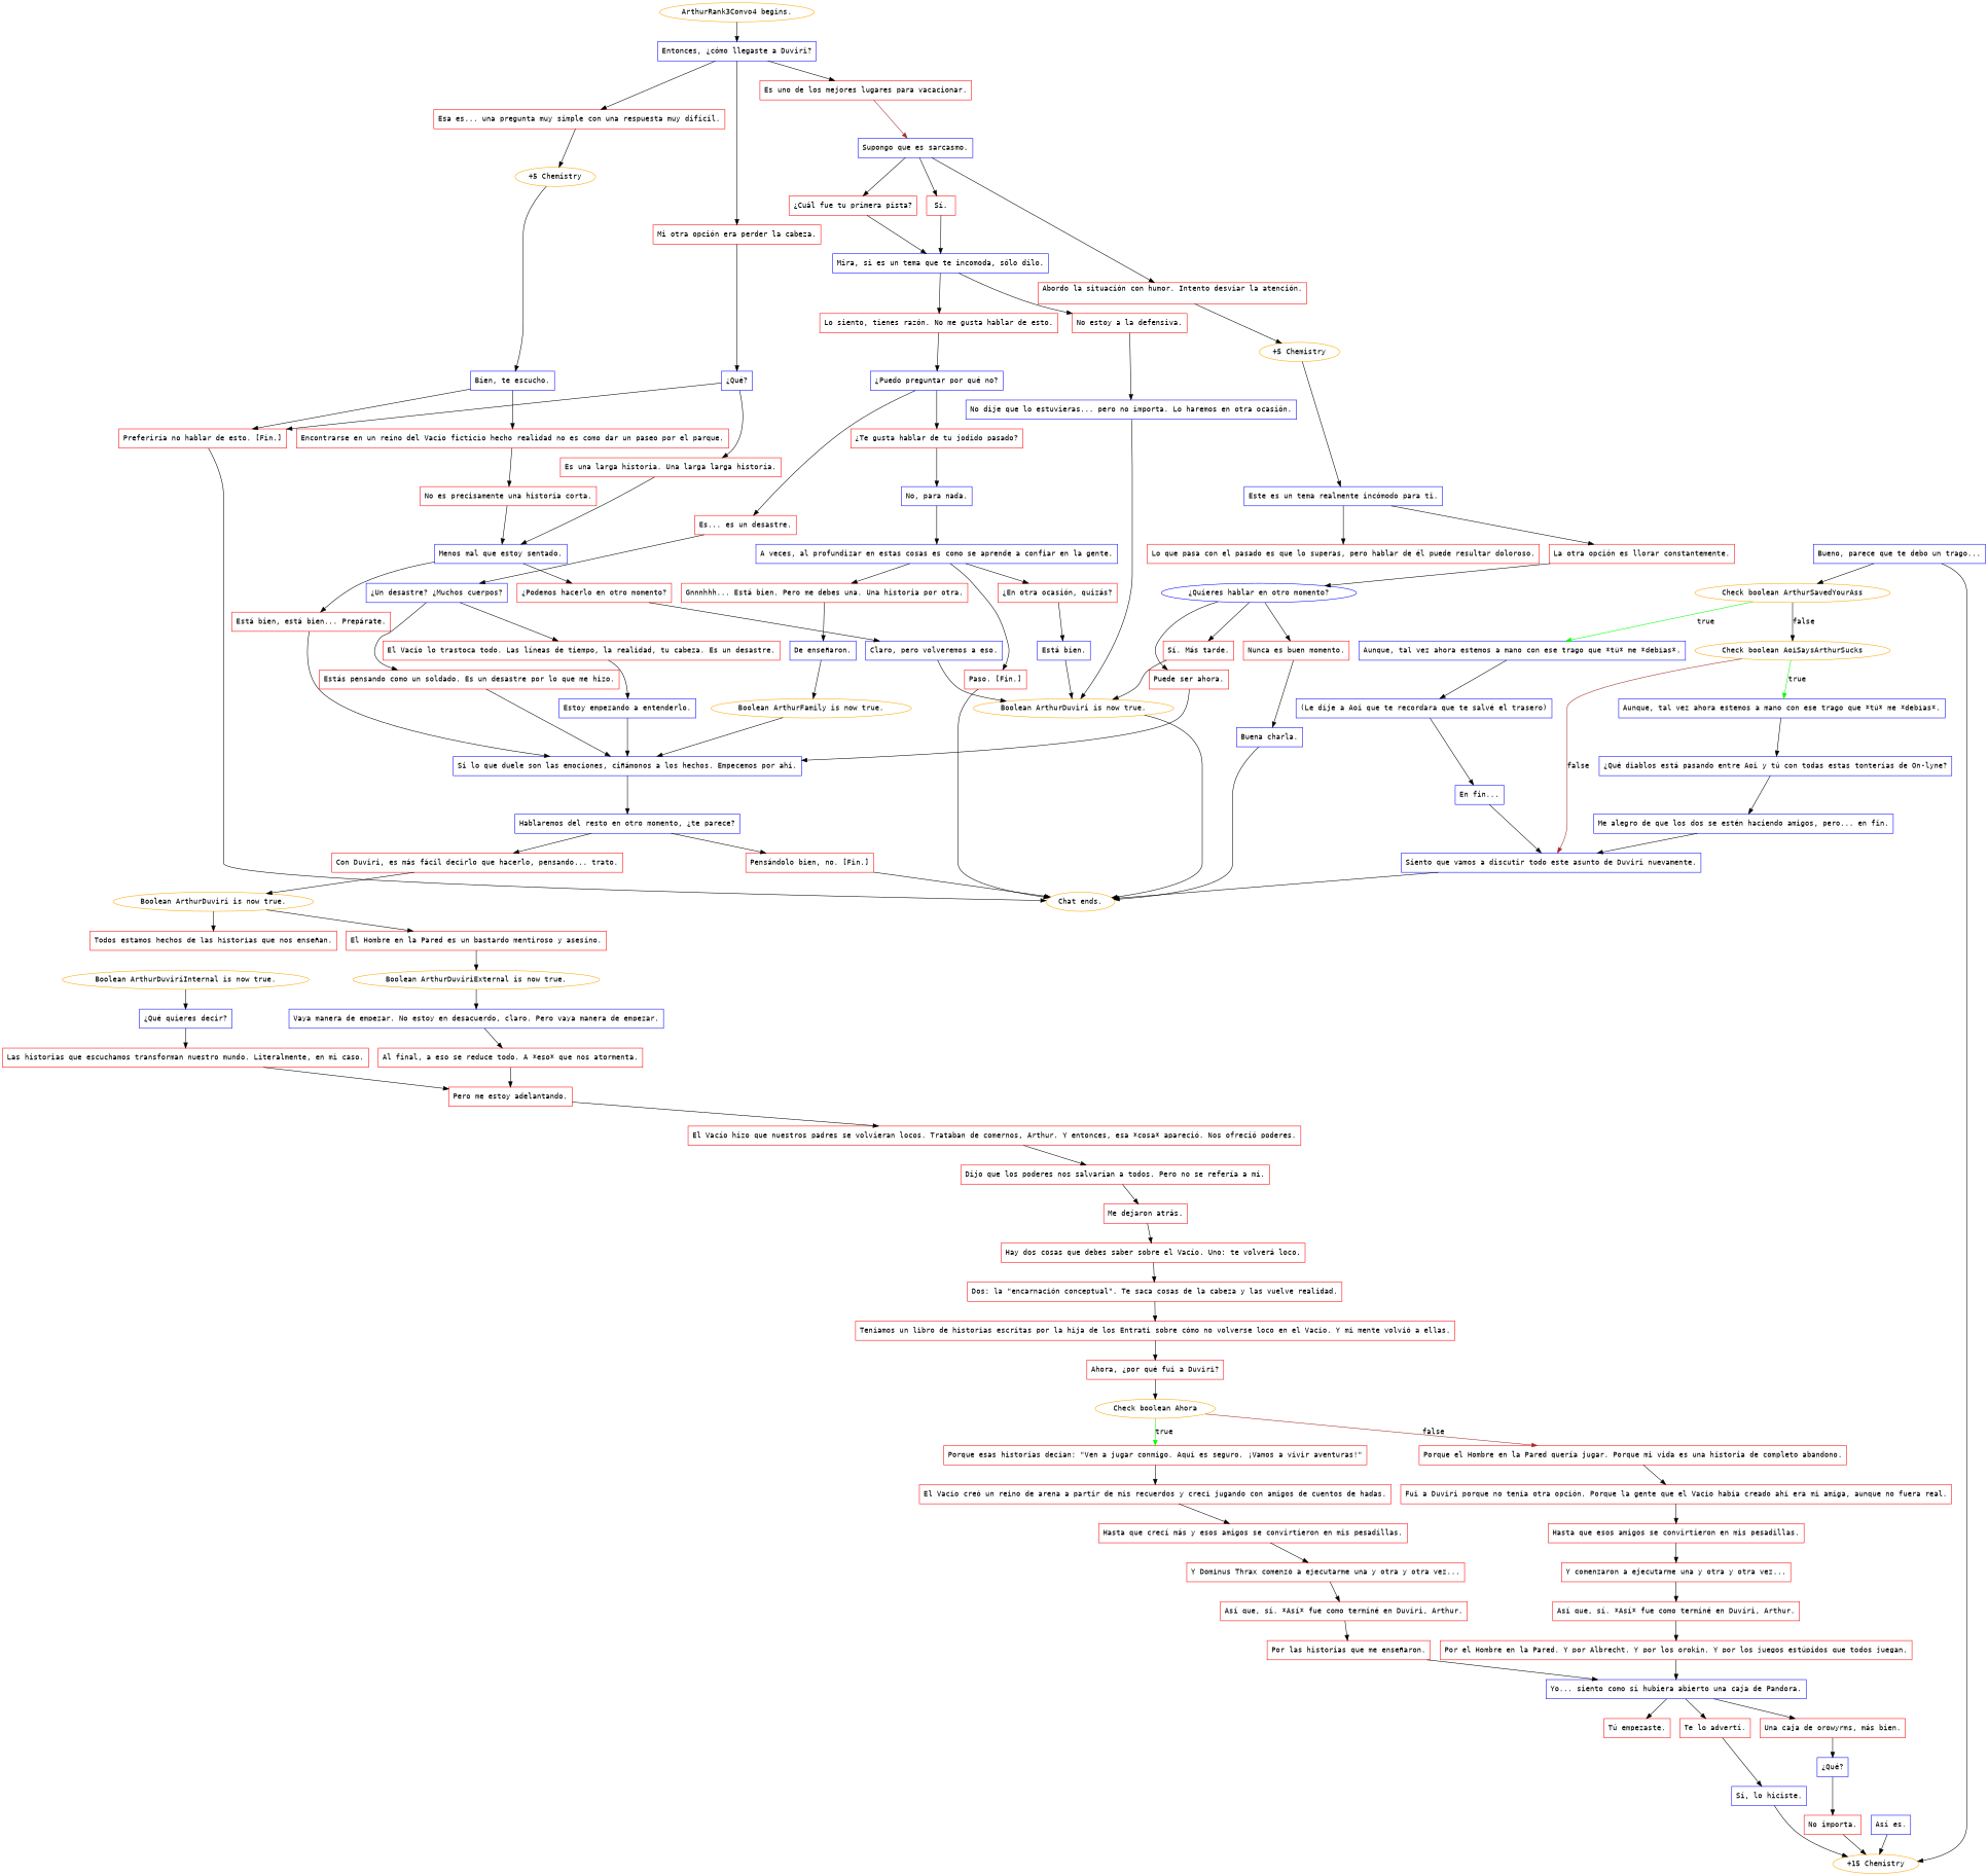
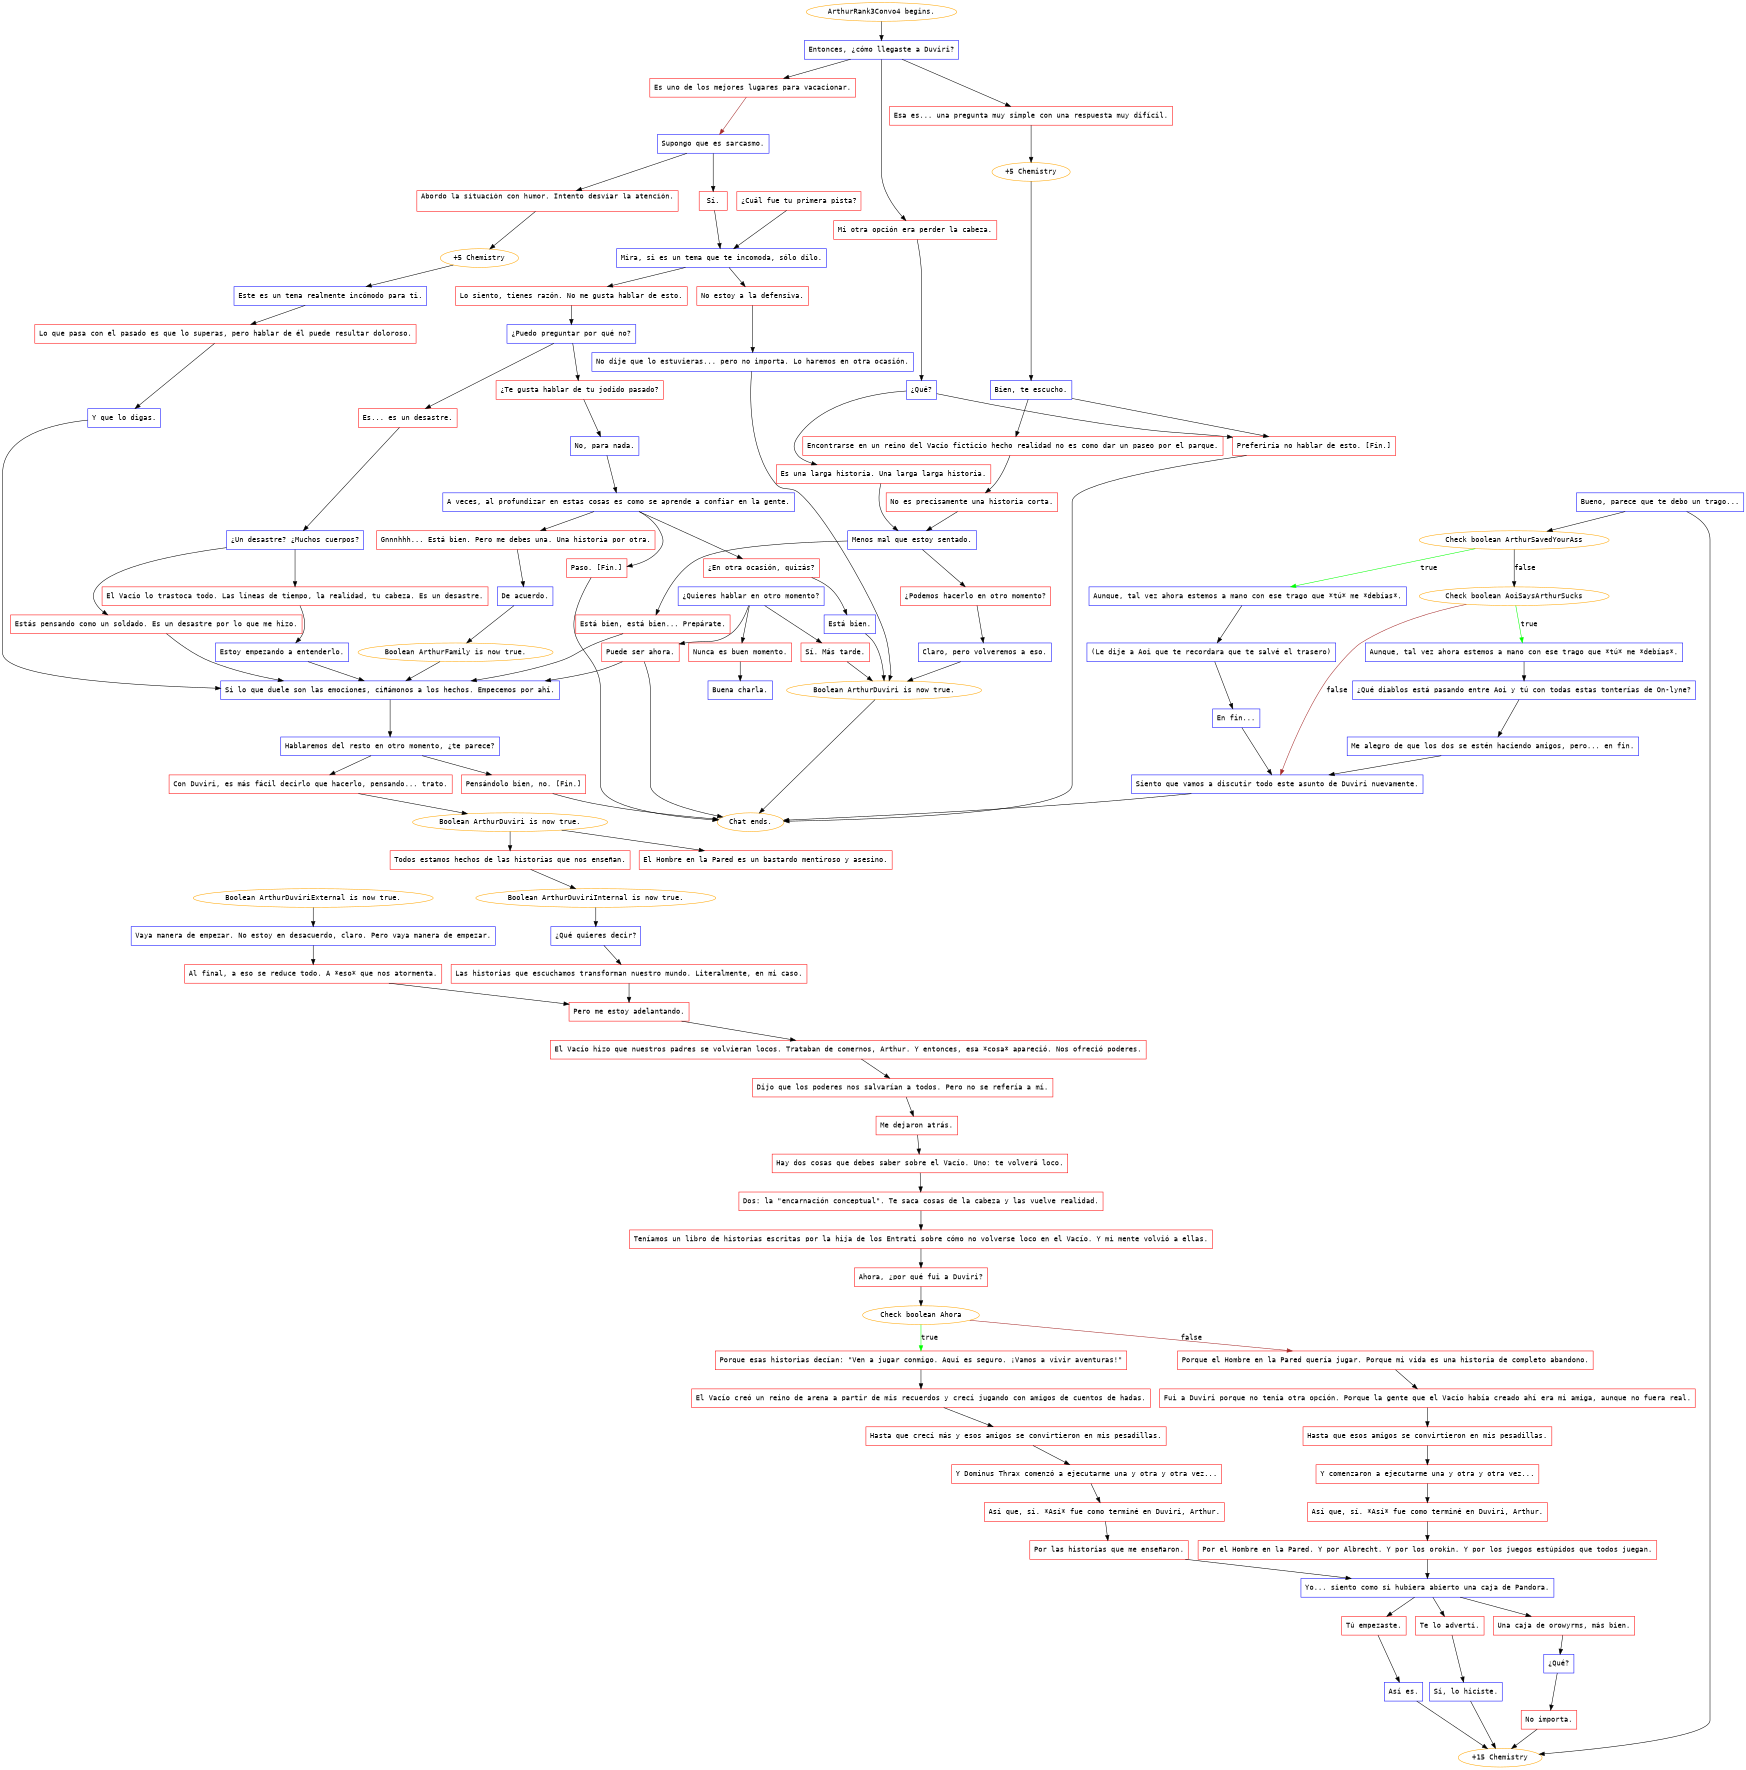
  digraph {
    fontname="DejaVu Sans Mono"
    node [color=red fontname="DejaVu Sans Mono" shape=box]
    edge [fontname="DejaVu Sans Mono"]
    "ArthurRank3Convo4 begins." [color=orange shape=""]
    n2 [color=blue label="Entonces, ¿cómo llegaste a Duviri?"]
    n3 [label="Esa es... una pregunta muy simple con una respuesta muy difícil."]
    n4 [label="Mi otra opción era perder la cabeza."]
    n5 [label="Es uno de los mejores lugares para vacacionar."]
    n6 [color=orange label="+5 Chemistry" shape=""]
    n7 [color=blue label="¿Qué?"]
    n8 [color=blue label="Supongo que es sarcasmo."]
    n9 [color=blue label="Bien, te escucho."]
    n10 [label="Es una larga historia. Una larga larga historia."]
    n11 [label="Preferiría no hablar de esto. [Fin.]"]
    n12 [label="Abordo la situación con humor. Intento desviar la atención.\n\n"]
    n13 [label="Sí."]
    n14 [label="¿Cuál fue tu primera pista?"]
    n15 [label="Encontrarse en un reino del Vacío ficticio hecho realidad no es como dar un paseo por el parque."]
    n16 [color=blue label="Menos mal que estoy sentado."]
    "Chat ends." [color=orange shape=""]
    n18 [color=orange label="+5 Chemistry" shape=""]
    n19 [color=blue label="Mira, si es un tema que te incomoda, sólo dilo."]
    n20 [label="No es precisamente una historia corta."]
    n21 [label="Está bien, está bien... Prepárate."]
    n22 [label="¿Podemos hacerlo en otro momento?"]
    n23 [color=blue label="Este es un tema realmente incómodo para ti."]
    n24 [label="Lo siento, tienes razón. No me gusta hablar de esto."]
    n25 [label="No estoy a la defensiva."]
    n26 [color=blue label="Si lo que duele son las emociones, ciñámonos a los hechos. Empecemos por ahí."]
    n27 [color=blue label="Claro, pero volveremos a eso."]
    n28 [label="Lo que pasa con el pasado es que lo superas, pero hablar de él puede resultar doloroso."]
-   n29 [label="La otra opción es llorar constantemente."]
    n30 [color=blue label="¿Puedo preguntar por qué no?"]
    n31 [color=blue label="No dije que lo estuvieras... pero no importa. Lo haremos en otra ocasión."]
    n32 [color=blue label="Hablaremos del resto en otro momento, ¿te parece?"]
    n33 [color=orange label="Boolean ArthurDuviri is now true." shape=""]
-   n35 [color=blue label="¿Quieres hablar en otro momento?" shape=ellipse]
+   n34 [color=blue label="Y que lo digas."]
+   n35 [color=blue label="¿Quieres hablar en otro momento?"]
    n36 [label="Es... es un desastre."]
    n37 [label="¿Te gusta hablar de tu jodido pasado?"]
    n38 [label="Con Duviri, es más fácil decirlo que hacerlo, pensando... trato."]
    n39 [label="Pensándolo bien, no. [Fin.]"]
    n40 [label="Puede ser ahora."]
    n41 [label="Sí. Más tarde."]
    n42 [label="Nunca es buen momento."]
    n43 [color=blue label="¿Un desastre? ¿Muchos cuerpos?"]
    n44 [color=blue label="No, para nada."]
    n45 [color=orange label="Boolean ArthurDuviri is now true." shape=""]
    n46 [color=blue label="Buena charla."]
    n47 [label="El Vacío lo trastoca todo. Las líneas de tiempo, la realidad, tu cabeza. Es un desastre."]
    n48 [label="Estás pensando como un soldado. Es un desastre por lo que me hizo."]
    n49 [color=blue label="A veces, al profundizar en estas cosas es como se aprende a confiar en la gente."]
    n50 [label="Todos estamos hechos de las historias que nos enseñan."]
    n51 [label="El Hombre en la Pared es un bastardo mentiroso y asesino."]
    n52 [color=blue label="Estoy empezando a entenderlo."]
    n53 [label="Gnnnhhh... Está bien. Pero me debes una. Una historia por otra."]
    n54 [label="¿En otra ocasión, quizás?"]
    n55 [label="Paso. [Fin.]"]
    n56 [color=orange label="Boolean ArthurDuviriInternal is now true." shape=""]
    n57 [color=orange label="Boolean ArthurDuviriExternal is now true." shape=""]
-   n58 [color=blue label="De enseñaron."]
+   n58 [color=blue label="De acuerdo."]
    n59 [color=blue label="Está bien."]
    n60 [color=blue label="¿Qué quieres decir?"]
    n61 [color=blue label="Vaya manera de empezar. No estoy en desacuerdo, claro. Pero vaya manera de empezar."]
    n62 [color=orange label="Boolean ArthurFamily is now true." shape=""]
    n63 [label="Las historias que escuchamos transforman nuestro mundo. Literalmente, en mi caso."]
    n64 [label="Al final, a eso se reduce todo. A *eso* que nos atormenta."]
    n65 [label="Pero me estoy adelantando."]
    n66 [label="El Vacío hizo que nuestros padres se volvieran locos. Trataban de comernos, Arthur. Y entonces, esa *cosa* apareció. Nos ofreció poderes."]
    n67 [label="Dijo que los poderes nos salvarían a todos. Pero no se refería a mí."]
    n68 [label="Me dejaron atrás."]
    n69 [label="Hay dos cosas que debes saber sobre el Vacío. Uno: te volverá loco."]
    n70 [label="Dos: la \"encarnación conceptual\". Te saca cosas de la cabeza y las vuelve realidad."]
    n71 [label="Teníamos un libro de historias escritas por la hija de los Entrati sobre cómo no volverse loco en el Vacío. Y mi mente volvió a ellas."]
    n72 [label="Ahora, ¿por qué fui a Duviri?"]
    n73 [color=orange label="Check boolean Ahora" shape=""]
    n74 [label="Porque esas historias decían: \"Ven a jugar conmigo. Aquí es seguro. ¡Vamos a vivir aventuras!\""]
    n75 [label="Porque el Hombre en la Pared quería jugar. Porque mi vida es una historia de completo abandono."]
    n76 [label="El Vacío creó un reino de arena a partir de mis recuerdos y crecí jugando con amigos de cuentos de hadas."]
    n77 [label="Fui a Duviri porque no tenía otra opción. Porque la gente que el Vacío había creado ahí era mi amiga, aunque no fuera real."]
    n78 [label="Hasta que crecí más y esos amigos se convirtieron en mis pesadillas."]
    n79 [label="Hasta que esos amigos se convirtieron en mis pesadillas."]
    n80 [label="Y Dominus Thrax comenzó a ejecutarme una y otra y otra vez..."]
    n81 [label="Y comenzaron a ejecutarme una y otra y otra vez..."]
    n82 [label="Así que, sí. *Así* fue como terminé en Duviri, Arthur."]
    n83 [label="Así que, sí. *Así* fue como terminé en Duviri, Arthur."]
    n84 [label="Por las historias que me enseñaron."]
    n85 [label="Por el Hombre en la Pared. Y por Albrecht. Y por los orokin. Y por los juegos estúpidos que todos juegan."]
    n86 [color=blue label="Yo... siento como si hubiera abierto una caja de Pandora."]
    n87 [label="Una caja de orowyrms, más bien."]
    n88 [label="Tú empezaste."]
    n89 [label="Te lo advertí."]
    n90 [color=blue label="¿Qué?"]
    n91 [color=blue label="Así es."]
    n92 [color=blue label="Sí, lo hiciste."]
    n93 [label="No importa."]
    n94 [color=orange label="+15 Chemistry" shape=""]
    n95 [color=blue label="Bueno, parece que te debo un trago..."]
    n96 [color=orange label="Check boolean ArthurSavedYourAss" shape=""]
    n97 [color=blue label="Aunque, tal vez ahora estemos a mano con ese trago que *tú* me *debías*."]
    n98 [color=orange label="Check boolean AoiSaysArthurSucks" shape=""]
    n99 [color=blue label="(Le dije a Aoi que te recordara que te salvé el trasero)"]
    n100 [color=blue label="Aunque, tal vez ahora estemos a mano con ese trago que *tú* me *debías*."]
    n101 [color=blue label="Siento que vamos a discutir todo este asunto de Duviri nuevamente."]
    n102 [color=blue label="En fin..."]
    n103 [color=blue label="¿Qué diablos está pasando entre Aoi y tú con todas estas tonterías de On-lyne?"]
    n104 [color=blue label="Me alegro de que los dos se estén haciendo amigos, pero... en fin."]
    "ArthurRank3Convo4 begins." -> n2
    n2 -> n3
    n2 -> n4
    n2 -> n5
    n3 -> n6
    n4 -> n7
    n5 -> n8 [color=brown]
    n6 -> n9
    n7 -> n10
    n7 -> n11
    n8 -> n12
    n8 -> n13
-   n8 -> n14
    n9 -> n11
    n9 -> n15
    n10 -> n16
    n11 -> "Chat ends."
    n12 -> n18
    n13 -> n19
    n14 -> n19
    n15 -> n20
    n16 -> n21
    n16 -> n22
    n18 -> n23
    n19 -> n24
    n19 -> n25
    n20 -> n16
    n21 -> n26
    n22 -> n27
    n23 -> n28
-   n23 -> n29
    n24 -> n30
    n25 -> n31
    n26 -> n32
    n27 -> n33
-   n29 -> n35
+   n28 -> n34
    n30 -> n36
    n30 -> n37
    n31 -> n33
    n32 -> n38
    n32 -> n39
    n33 -> "Chat ends."
+   n34 -> n26
    n35 -> n40
    n35 -> n41
    n35 -> n42
    n36 -> n43
    n37 -> n44
    n38 -> n45
    n39 -> "Chat ends."
    n40 -> n26
    n41 -> n33
    n42 -> n46
    n43 -> n47
    n43 -> n48
    n44 -> n49
    n45 -> n50
    n45 -> n51
-   n46 -> "Chat ends."
+   n40 -> "Chat ends."
    n47 -> n52
    n48 -> n26
    n49 -> n53
    n49 -> n54
    n49 -> n55
-   n51 -> n57
+   n50 -> n56
    n52 -> n26
    n53 -> n58
    n54 -> n59
    n55 -> "Chat ends."
    n56 -> n60
    n57 -> n61
    n58 -> n62
    n59 -> n33
    n60 -> n63
    n61 -> n64
    n62 -> n26
    n63 -> n65
    n64 -> n65
    n65 -> n66
    n66 -> n67
    n67 -> n68
    n68 -> n69
    n69 -> n70
    n70 -> n71
    n71 -> n72
    n72 -> n73
    n73 -> n74 [color=green label=true]
    n73 -> n75 [color=brown label=false]
    n74 -> n76
    n75 -> n77
    n76 -> n78
    n77 -> n79
    n78 -> n80
    n79 -> n81
    n80 -> n82
    n81 -> n83
    n82 -> n84
    n83 -> n85
    n84 -> n86
    n85 -> n86
    n86 -> n87
    n86 -> n88
    n86 -> n89
    n87 -> n90
+   n88 -> n91
    n89 -> n92
    n90 -> n93
    n91 -> n94
    n92 -> n94
    n93 -> n94
    n95 -> n94
    n95 -> n96
    n96 -> n97 [color=green label=true]
    n96 -> n98 [color=black label=false]
    n97 -> n99
    n98 -> n100 [color=green label=true]
    n98 -> n101 [color=brown label=false]
    n99 -> n102
    n100 -> n103
    n101 -> "Chat ends."
    n102 -> n101
    n103 -> n104
    n104 -> n101
  }
